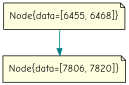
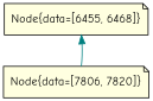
  digraph {
    fontname="Comic Neue"
    node [style=filled fillcolor=lightyellow shape=note fontname="Comic Neue"]
    n1 [label="Node{data=[6455, 6468]}"]
    n2 [label="Node{data=[7806, 7820]}"]
-   n1 -> n2 [color=teal style=solid fontname="Comic Neue"]
+   n2 -> n1 [color=teal style=solid fontname="Comic Neue"]
  }
